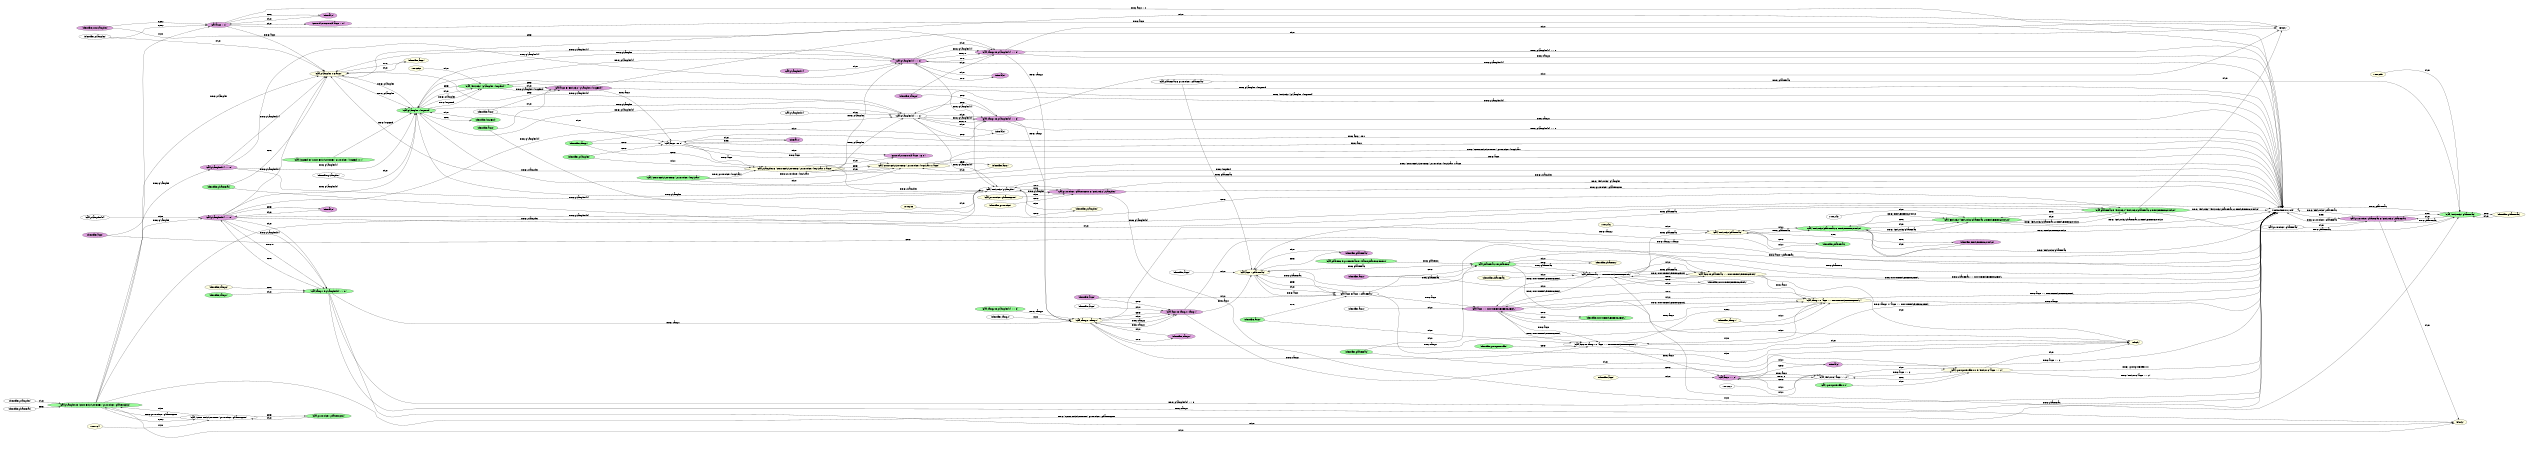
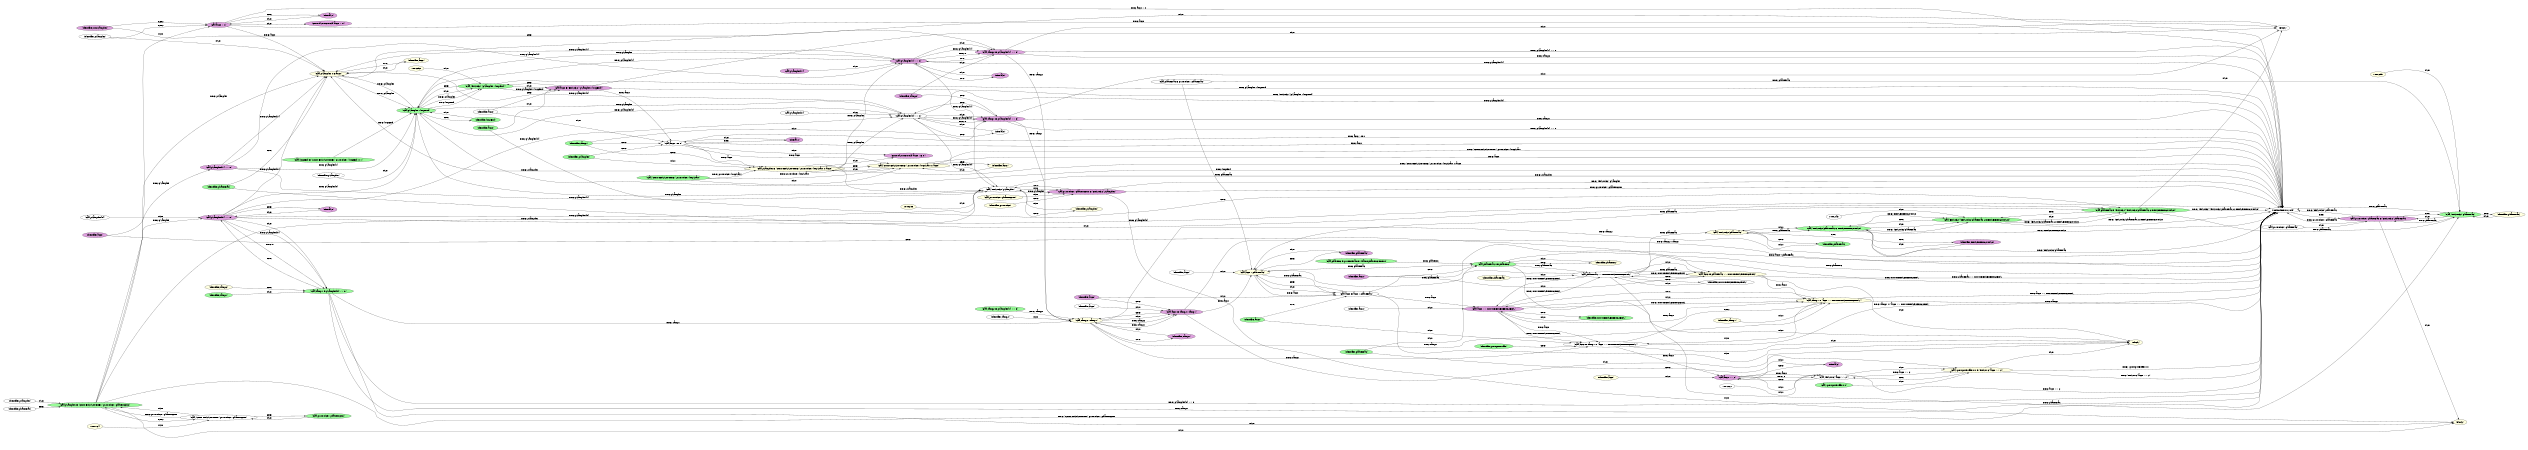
  digraph {
    rankdir=LR
    node [fillcolor=plum style=filled]
    n1 [label="(Call,pSamples[0] << 8)"]
    n2 [fillcolor=palegreen label="(Call,samp1 = pSamples[0] << 8)"]
    n3 [fillcolor=lightyellow label="(Call,pSamples += acc0)"]
    n4 [fillcolor=palegreen label="(Call,pSamples - loopEnd)"]
    n5 [fillcolor=white label="(Call,pSamples[0] << 8)"]
    n6 [fillcolor=white label="(Call,(EAS_U32) pSamples)"]
    n7 [fillcolor=white label="(MethodReturn,void)"]
    n8 [label="(Literal,8)"]
    n9 [fillcolor=lightyellow label="(Block,)"]
    n10 [fillcolor=lightyellow label="(Call,samp2 - samp1)"]
    n11 [fillcolor=lightyellow label="(Identifier,acc0)"]
    n12 [fillcolor=white label="(Block,)"]
    n13 [fillcolor=palegreen label="(Call,(EAS_I32) (pSamples - loopEnd))"]
    n14 [label="(Call,pSamples[1] << 8)"]
    n15 [fillcolor=palegreen label="(Identifier,loopEnd)"]
    n16 [label="(Call,samp1 = pSamples[0] << 8)"]
    n17 [fillcolor=white label="(Literal,8)"]
    n18 [label="(Call,pWTVoice->phaseAccum = (EAS_U32) pSamples)"]
    n19 [fillcolor=lightyellow label="(Identifier,pSamples)"]
    n20 [label="(Call,pWTVoice->phaseFrac = (EAS_U32) phaseFrac)"]
    n21 [fillcolor=palegreen label="(Call,pSamples = (const EAS_SAMPLE*) pWTVoice->phaseAccum)"]
    n22 [fillcolor=white label="(Call,(const EAS_SAMPLE*) pWTVoice->phaseAccum)"]
    n23 [label="(Call,pSamples[1] << 8)"]
    n24 [fillcolor=palegreen label="(Call,pWTVoice->phaseAccum)"]
    n25 [label="(Call,acc0 = samp2 - samp1)"]
    n26 [fillcolor=white label="(Call,acc0 = samp1 + (acc0 >> NUM_PHASE_FRAC_BITS))"]
    n27 [fillcolor=lightyellow label="(Call,samp1 + (acc0 >> NUM_PHASE_FRAC_BITS))"]
    n28 [label="(Identifier,samp1)"]
    n29 [fillcolor=lightyellow label="(Call,acc0 * phaseFrac)"]
    n30 [fillcolor=lightyellow label="(Block,)"]
    n31 [label="(Call,acc0 >> 2)"]
    n32 [label="(Call,acc0 >> NUM_PHASE_FRAC_BITS)"]
    n33 [fillcolor=white label="(Call,acc0 = acc0 * phaseFrac)"]
    n34 [fillcolor=palegreen label="(Call,phaseFrac += phaseInc)"]
    n35 [label="(Identifier,phaseFrac)"]
    n36 [fillcolor=white label="(Call,phaseFrac >> NUM_PHASE_FRAC_BITS)"]
    n37 [fillcolor=lightyellow label="(Identifier,phaseInc)"]
    n38 [fillcolor=palegreen label="(Identifier,NUM_PHASE_FRAC_BITS)"]
    n39 [fillcolor=lightyellow label="(Call,acc0 = phaseFrac >> NUM_PHASE_FRAC_BITS)"]
    n40 [fillcolor=lightyellow label="(Call,(EAS_U32)phaseFrac)"]
    n41 [fillcolor=palegreen label="(Call,(EAS_U32) phaseFrac)"]
    n42 [fillcolor=white label="(Identifier,NUM_PHASE_FRAC_BITS)"]
    n43 [fillcolor=white label="(Call,(EAS_I16)(acc0 >> 2))"]
    n44 [label="(Literal,2)"]
    n45 [fillcolor=lightyellow label="(Call,*pOutputBuffer++ = (EAS_I16)(acc0 >> 2))"]
    n46 [fillcolor=palegreen label="(Call,(EAS_U32)phaseFrac & PHASE_FRAC_MASK)"]
    n47 [fillcolor=palegreen label="(Identifier,phaseFrac)"]
    n48 [fillcolor=lightyellow label="(Identifier,phaseFrac)"]
    n49 [label="(Call,acc0 > 0)"]
    n50 [label="(Literal,0)"]
    n51 [label="(ControlStructure,if (acc0 > 0))"]
    n52 [label="(Call,acc0 = (EAS_I32) (pSamples - loopEnd))"]
    n53 [label="(Call,samp2 = pSamples[1] << 8)"]
    n54 [label="(Literal,8)"]
    n55 [fillcolor=white label="(Call,acc0 >= 0)"]
    n56 [fillcolor=lightyellow label="(Call,pSamples = (const EAS_SAMPLE*) pWTVoice->loopStart + acc0)"]
    n57 [fillcolor=lightyellow label="(Call,(const EAS_SAMPLE*) pWTVoice->loopStart + acc0)"]
    n58 [label="(Literal,0)"]
    n59 [label="(ControlStructure,if (acc0 >= 0))"]
    n60 [fillcolor=lightyellow label="(Identifier,acc0)"]
    n61 [fillcolor=palegreen label="(Call,(EAS_I32)((EAS_U32)phaseFrac & PHASE_FRAC_MASK))"]
    n62 [label="(Identifier,PHASE_FRAC_MASK)"]
    n63 [fillcolor=palegreen label="(Call,phaseFrac = (EAS_I32)((EAS_U32)phaseFrac & PHASE_FRAC_MASK))"]
    n64 [label="(Identifier,acc0)"]
    n65 [fillcolor=palegreen label="(Identifier,phaseFrac)"]
    n66 [label="(Call,pSamples[1])"]
    n67 [label="(Identifier,samp2)"]
    n68 [fillcolor=palegreen label="(Call,samp2 = pSamples[1] << 8)"]
    n69 [fillcolor=palegreen label="(Identifier,acc0)"]
    n70 [fillcolor=white label="(Call,pSamples[0])"]
    n71 [fillcolor=white label="(Call,pSamples[0])"]
    n72 [fillcolor=white label="(Identifier,samp2)"]
    n73 [fillcolor=white label="(Identifier,acc0)"]
    n74 [fillcolor=palegreen label="(Identifier,phaseFrac)"]
    n75 [fillcolor=lightyellow label="(Identifier,samp2)"]
    n76 [fillcolor=palegreen label="(Identifier,samp1)"]
    n77 [fillcolor=lightyellow label="(Identifier,acc0)"]
    n78 [fillcolor=palegreen label="(Identifier,samp1)"]
    n79 [fillcolor=white label="(Identifier,acc0)"]
    n80 [fillcolor=palegreen label="(Identifier,acc0)"]
    n81 [fillcolor=palegreen label="(Call,phaseInc = pWTIntFrame->frame.phaseIncrement)"]
    n82 [fillcolor=white label="(Identifier,acc0)"]
    n83 [fillcolor=white label="(Call,phaseFrac = pWTVoice->phaseFrac)"]
    n84 [fillcolor=palegreen label="(Call,loopEnd = (const EAS_SAMPLE*) pWTVoice->loopEnd + 1)"]
    n85 [fillcolor=lightyellow label="(Identifier,phaseFrac)"]
    n86 [fillcolor=palegreen label="(Identifier,pSamples)"]
    n87 [fillcolor=white label="(Identifier,pSamples)"]
    n88 [fillcolor=lightyellow label="(Call,pWTVoice->phaseAccum)"]
    n89 [label="(Identifier,acc0)"]
    n90 [fillcolor=palegreen label="(Call,*pOutputBuffer++)"]
    n91 [fillcolor=white label="(Identifier,phaseFrac)"]
    n92 [fillcolor=palegreen label="(Call,(const EAS_SAMPLE*) pWTVoice->loopStart)"]
    n93 [fillcolor=white label="(Identifier,pSamples)"]
    n94 [fillcolor=white label="(Call,pWTVoice->phaseFrac)"]
    n95 [fillcolor=lightyellow label="(Identifier,pWTVoice)"]
    n96 [fillcolor=lightyellow label="(Identifier,samp1)"]
    n97 [label="(Identifier,acc0)"]
    n98 [label="(Identifier,numSamples)"]
    n99 [fillcolor=white label="(Identifier,pSamples)"]
    n100 [fillcolor=palegreen label="(Identifier,pOutputBuffer)"]
    n101 [fillcolor=white label="(Identifier,acc0)"]
    1000164 [fillcolor=lightyellow]
    n103 [fillcolor=white label=1000222]
    1000252 [fillcolor=lightyellow]
    1000288 [fillcolor=lightyellow]
-   1000246 [fillcolor=lightyellow]
    1000243 [fillcolor=white]
    1000295 [fillcolor=lightyellow]
    n1 -> n2 [label="AST: "]
    n1 -> n2 [label="DDG: pSamples[0]"]
    n1 -> n2 [label="DDG: 8"]
    n1 -> n3 [label="DDG: pSamples[0]"]
    n1 -> n4 [label="DDG: pSamples[0]"]
    n1 -> n5 [label="DDG: pSamples[0]"]
    n1 -> n6 [label="DDG: pSamples[0]"]
    n1 -> n7 [label="DDG: pSamples[0]"]
    n1 -> n8 [label="CFG: "]
    n2 -> n1 [label="CFG: "]
    n2 -> n7 [label="DDG: samp1"]
    n2 -> n7 [label="DDG: pSamples[0] << 8"]
    n2 -> n9 [label="AST: "]
    n2 -> n10 [label="DDG: samp1"]
    n3 -> n4 [label="DDG: pSamples"]
    n3 -> n11 [label="CFG: "]
    n3 -> n12 [label="AST: "]
    n4 -> n3 [label="DDG: pSamples"]
    n4 -> n5 [label="DDG: pSamples"]
    n4 -> n6 [label="DDG: pSamples"]
    n4 -> n7 [label="DDG: loopEnd"]
    n4 -> n13 [label="AST: "]
    n4 -> n13 [label="DDG: pSamples"]
    n4 -> n13 [label="DDG: loopEnd"]
    n4 -> n14 [label="DDG: pSamples"]
    n4 -> n15 [label="CFG: "]
    n5 -> n3 [label="DDG: pSamples[0]"]
    n5 -> n4 [label="DDG: pSamples[0]"]
    n5 -> n6 [label="DDG: pSamples[0]"]
    n5 -> n7 [label="DDG: pSamples[0]"]
    n5 -> n16 [label="AST: "]
    n5 -> n16 [label="DDG: pSamples[0]"]
    n5 -> n16 [label="DDG: 8"]
    n5 -> n17 [label="CFG: "]
    n6 -> n7 [label="DDG: pSamples"]
    n6 -> n18 [label="AST: "]
    n6 -> n18 [label="DDG: pSamples"]
    n6 -> n19 [label="CFG: "]
    n7 -> n20 [label="CFG: "]
    n8 -> n1 [label="AST: "]
    n10 -> n7 [label="DDG: samp2"]
    n10 -> n25 [label="AST: "]
    n10 -> n25 [label="DDG: samp2"]
    n10 -> n25 [label="DDG: samp1"]
    n10 -> n26 [label="DDG: samp1"]
    n10 -> n27 [label="DDG: samp1"]
    n10 -> n28 [label="CFG: "]
    n11 -> n3 [label="AST: "]
    n13 -> n4 [label="CFG: "]
    n13 -> n7 [label="DDG: pSamples - loopEnd"]
    n13 -> n52 [label="AST: "]
    n13 -> n52 [label="DDG: pSamples - loopEnd"]
    n14 -> n3 [label="DDG: pSamples[1]"]
    n14 -> n4 [label="DDG: pSamples[1]"]
    n14 -> n6 [label="DDG: pSamples[1]"]
    n14 -> n7 [label="DDG: pSamples[1]"]
    n14 -> n53 [label="AST: "]
    n14 -> n53 [label="DDG: pSamples[1]"]
    n14 -> n53 [label="DDG: 8"]
    n14 -> n54 [label="CFG: "]
    n15 -> n4 [label="AST: "]
    n16 -> n5 [label="CFG: "]
    n16 -> n7 [label="DDG: samp1"]
    n16 -> n7 [label="DDG: pSamples[0] << 8"]
    n16 -> n10 [label="DDG: samp1"]
    n16 -> n12 [label="AST: "]
    n17 -> n5 [label="AST: "]
    n18 -> n6 [label="CFG: "]
    n18 -> n7 [label="DDG: pWTVoice->phaseAccum"]
    n18 -> n7 [label="DDG: (EAS_U32) pSamples"]
    n18 -> n9 [label="AST: "]
    n19 -> n6 [label="AST: "]
    n20 -> n7 [label="DDG: pWTVoice->phaseFrac"]
    n20 -> n7 [label="DDG: (EAS_U32) phaseFrac"]
    n20 -> n9 [label="AST: "]
    n20 -> n41 [label="CFG: "]
    n21 -> n1 [label="DDG: pSamples"]
    n21 -> n3 [label="DDG: pSamples"]
    n21 -> n6 [label="DDG: pSamples"]
    n21 -> n7 [label="DDG: (const EAS_SAMPLE*) pWTVoice->phaseAccum"]
    n21 -> n9 [label="AST: "]
    n21 -> n22 [label="CFG: "]
    n21 -> n23 [label="DDG: pSamples"]
    n22 -> n21 [label="AST: "]
    n22 -> n21 [label="DDG: pWTVoice->phaseAccum"]
    n22 -> n24 [label="CFG: "]
    n23 -> n3 [label="DDG: pSamples[1]"]
    n23 -> n4 [label="DDG: pSamples[1]"]
    n23 -> n6 [label="DDG: pSamples[1]"]
    n23 -> n14 [label="DDG: pSamples[1]"]
    n24 -> n22 [label="AST: "]
    n25 -> n7 [label="DDG: samp2 - samp1"]
    n25 -> n10 [label="CFG: "]
    n25 -> n29 [label="DDG: acc0"]
    n25 -> n30 [label="AST: "]
    n26 -> n7 [label="DDG: samp1 + (acc0 >> NUM_PHASE_FRAC_BITS)"]
    n26 -> n27 [label="CFG: "]
    n26 -> n30 [label="AST: "]
    n26 -> n31 [label="DDG: acc0"]
    n27 -> n7 [label="DDG: acc0 >> NUM_PHASE_FRAC_BITS"]
    n27 -> n7 [label="DDG: samp1"]
    n27 -> n26 [label="AST: "]
    n27 -> n32 [label="CFG: "]
    n28 -> n10 [label="AST: "]
    n29 -> n33 [label="AST: "]
    n29 -> n33 [label="DDG: acc0"]
    n29 -> n33 [label="DDG: phaseFrac"]
    n29 -> n34 [label="DDG: phaseFrac"]
    n29 -> n35 [label="CFG: "]
    n31 -> n43 [label="AST: "]
    n31 -> n43 [label="DDG: acc0"]
    n31 -> n43 [label="DDG: 2"]
    n31 -> n44 [label="CFG: "]
    n32 -> n26 [label="DDG: acc0"]
    n32 -> n26 [label="DDG: NUM_PHASE_FRAC_BITS"]
    n32 -> n27 [label="AST: "]
    n32 -> n27 [label="DDG: acc0"]
    n32 -> n27 [label="DDG: NUM_PHASE_FRAC_BITS"]
    n32 -> n36 [label="DDG: NUM_PHASE_FRAC_BITS"]
    n32 -> n38 [label="CFG: "]
    n33 -> n7 [label="DDG: acc0 * phaseFrac"]
    n33 -> n29 [label="CFG: "]
    n33 -> n30 [label="AST: "]
    n33 -> n32 [label="DDG: acc0"]
    n34 -> n7 [label="DDG: phaseInc"]
    n34 -> n30 [label="AST: "]
    n34 -> n36 [label="DDG: phaseFrac"]
    n34 -> n37 [label="CFG: "]
    n35 -> n29 [label="AST: "]
    n36 -> n7 [label="DDG: NUM_PHASE_FRAC_BITS"]
    n36 -> n29 [label="DDG: phaseFrac"]
    n36 -> n32 [label="DDG: NUM_PHASE_FRAC_BITS"]
    n36 -> n39 [label="AST: "]
    n36 -> n39 [label="DDG: phaseFrac"]
    n36 -> n39 [label="DDG: NUM_PHASE_FRAC_BITS"]
    n36 -> n40 [label="DDG: phaseFrac"]
    n36 -> n41 [label="DDG: phaseFrac"]
    n36 -> n42 [label="CFG: "]
    n37 -> n34 [label="AST: "]
    n38 -> n32 [label="AST: "]
    n39 -> n7 [label="DDG: phaseFrac >> NUM_PHASE_FRAC_BITS"]
    n39 -> n27 [label="DDG: acc0"]
    n39 -> n30 [label="AST: "]
    n39 -> n36 [label="CFG: "]
    n40 -> n46 [label="AST: "]
    n40 -> n46 [label="DDG: phaseFrac"]
    n40 -> n47 [label="CFG: "]
    n41 -> n7 [label="DDG: phaseFrac"]
    n41 -> n20 [label="AST: "]
    n41 -> n20 [label="DDG: phaseFrac"]
    n41 -> n48 [label="CFG: "]
    n42 -> n36 [label="AST: "]
-   n44 -> n7 [label="DDG: acc0 >> 2"]
+   n43 -> n7 [label="DDG: acc0 >> 2"]
    n43 -> n31 [label="CFG: "]
    n43 -> n45 [label="AST: "]
    n43 -> n45 [label="DDG: acc0 >> 2"]
    n44 -> n31 [label="AST: "]
    n45 -> n7 [label="DDG: *pOutputBuffer++"]
    n45 -> n7 [label="DDG: (EAS_I16)(acc0 >> 2)"]
    n45 -> n30 [label="AST: "]
    n45 -> n43 [label="CFG: "]
    n46 -> n7 [label="DDG: PHASE_FRAC_MASK"]
    n46 -> n7 [label="DDG: (EAS_U32)phaseFrac"]
    n46 -> n61 [label="AST: "]
    n46 -> n61 [label="DDG: (EAS_U32)phaseFrac"]
    n46 -> n61 [label="DDG: PHASE_FRAC_MASK"]
    n46 -> n62 [label="CFG: "]
    n47 -> n40 [label="AST: "]
    n48 -> n41 [label="AST: "]
    n49 -> n3 [label="DDG: acc0"]
    n49 -> n7 [label="DDG: acc0 > 0"]
    n49 -> n7 [label="DDG: acc0"]
    n49 -> n50 [label="CFG: "]
    n49 -> n51 [label="AST: "]
    n50 -> n49 [label="AST: "]
    n52 -> n7 [label="DDG: (EAS_I32) (pSamples - loopEnd)"]
    n52 -> n12 [label="AST: "]
    n52 -> n13 [label="CFG: "]
    n52 -> n55 [label="DDG: acc0"]
    n53 -> n7 [label="DDG: pSamples[1] << 8"]
    n53 -> n7 [label="DDG: samp2"]
    n53 -> n10 [label="DDG: samp2"]
    n53 -> n12 [label="AST: "]
    n53 -> n14 [label="CFG: "]
    n54 -> n14 [label="AST: "]
    n55 -> n7 [label="DDG: acc0"]
    n55 -> n7 [label="DDG: acc0 >= 0"]
    n55 -> n56 [label="DDG: acc0"]
    n55 -> n57 [label="DDG: acc0"]
    n55 -> n58 [label="CFG: "]
    n55 -> n59 [label="AST: "]
    n56 -> n3 [label="DDG: pSamples"]
    n56 -> n5 [label="DDG: pSamples"]
    n56 -> n6 [label="DDG: pSamples"]
    n56 -> n7 [label="DDG: (const EAS_SAMPLE*) pWTVoice->loopStart + acc0"]
    n56 -> n14 [label="DDG: pSamples"]
    n56 -> n57 [label="CFG: "]
    n56 -> n59 [label="AST: "]
    n57 -> n7 [label="DDG: acc0"]
    n57 -> n7 [label="DDG: (const EAS_SAMPLE*) pWTVoice->loopStart"]
    n57 -> n56 [label="AST: "]
    n57 -> n60 [label="CFG: "]
    n58 -> n55 [label="AST: "]
    n60 -> n57 [label="AST: "]
    n61 -> n7 [label="DDG: (EAS_U32)phaseFrac & PHASE_FRAC_MASK"]
    n61 -> n46 [label="CFG: "]
    n61 -> n63 [label="AST: "]
    n61 -> n63 [label="DDG: (EAS_U32)phaseFrac & PHASE_FRAC_MASK"]
    n62 -> n40 [label="CFG: "]
    n62 -> n46 [label="AST: "]
    n63 -> n7 [label="DDG: (EAS_I32)((EAS_U32)phaseFrac & PHASE_FRAC_MASK)"]
    n63 -> n12 [label="AST: "]
    n63 -> n29 [label="DDG: phaseFrac"]
    n63 -> n41 [label="DDG: phaseFrac"]
    n63 -> n61 [label="CFG: "]
    n64 -> n25 [label="CFG: "]
    n64 -> n33 [label="AST: "]
    n65 -> n3 [label="CFG: "]
    n65 -> n63 [label="AST: "]
    n66 -> n14 [label="AST: "]
    n67 -> n16 [label="CFG: "]
    n67 -> n53 [label="AST: "]
    n68 -> n10 [label="DDG: samp2"]
    n69 -> n52 [label="AST: "]
    n69 -> n63 [label="CFG: "]
    n70 -> n5 [label="AST: "]
    n71 -> n1 [label="AST: "]
    n72 -> n10 [label="AST: "]
    n73 -> n32 [label="AST: "]
    n74 -> n34 [label="AST: "]
    n74 -> n45 [label="CFG: "]
    n75 -> n2 [label="CFG: "]
    n76 -> n2 [label="AST: "]
    n77 -> n31 [label="AST: "]
    n78 -> n16 [label="AST: "]
    n78 -> n55 [label="CFG: "]
    n78 -> n56 [label="CFG: "]
    n79 -> n25 [label="AST: "]
    n80 -> n26 [label="AST: "]
    n80 -> n33 [label="CFG: "]
    n81 -> n34 [label="DDG: phaseInc"]
    n82 -> n52 [label="CFG: "]
    n82 -> n55 [label="AST: "]
    n83 -> n29 [label="DDG: phaseFrac"]
    n83 -> n41 [label="DDG: phaseFrac"]
    n84 -> n4 [label="DDG: loopEnd"]
    n85 -> n36 [label="AST: "]
    n86 -> n55 [label="CFG: "]
    n86 -> n56 [label="AST: "]
    n87 -> n21 [label="AST: "]
    n88 -> n18 [label="AST: "]
    n89 -> n34 [label="CFG: "]
    n89 -> n39 [label="AST: "]
    n90 -> n45 [label="AST: "]
    n91 -> n21 [label="CFG: "]
    n92 -> n56 [label="DDG: pWTVoice->loopStart"]
    n92 -> n57 [label="AST: "]
    n92 -> n57 [label="DDG: pWTVoice->loopStart"]
    n93 -> n4 [label="AST: "]
    n94 -> n20 [label="AST: "]
    n95 -> n18 [label="CFG: "]
    n96 -> n27 [label="AST: "]
    n97 -> n39 [label="CFG: "]
    n97 -> n49 [label="AST: "]
    n98 -> n49 [label="CFG: "]
    n98 -> n53 [label="CFG: "]
    n99 -> n3 [label="AST: "]
    n99 -> n49 [label="CFG: "]
    n100 -> n26 [label="CFG: "]
    n101 -> n29 [label="AST: "]
    1000164 -> n22 [label="AST: "]
    n103 -> n43 [label="AST: "]
    1000252 -> n13 [label="AST: "]
    1000288 -> n6 [label="AST: "]
-   1000246 -> n40 [label="AST: "]
    1000243 -> n61 [label="AST: "]
    1000295 -> n41 [label="AST: "]
  }
